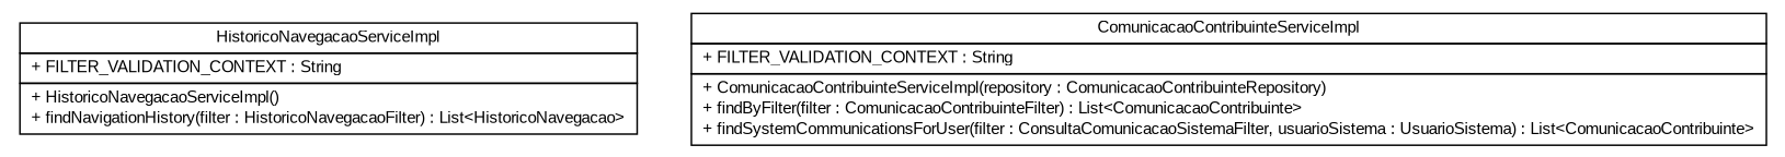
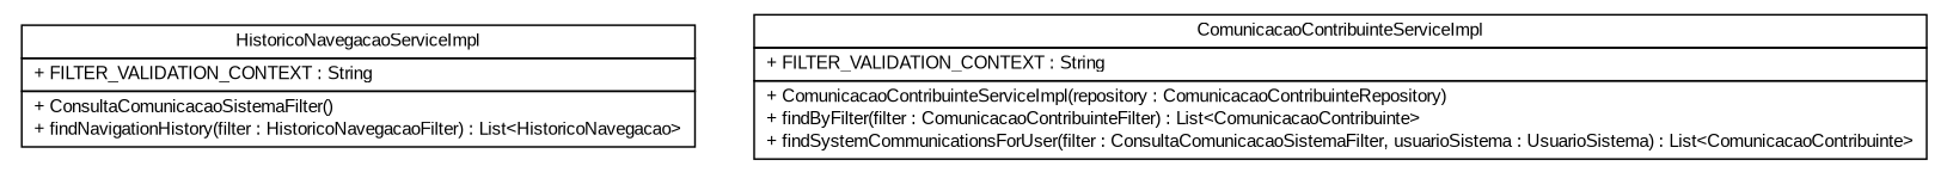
  digraph {
    nodesep=0.25
    ranksep=0.5
    node [fontcolor=black fontname=arial fontsize=10.0 shape=plaintext]
-   n1 [label=<<table title="br.gov.to.sefaz.seg.business.consulta.service.impl.HistoricoNavegacaoServiceImpl" border="0" cellborder="1" cellspacing="0" cellpadding="2" port="p" href="./HistoricoNavegacaoServiceImpl.html"> 		<tr><td><table border="0" cellspacing="0" cellpadding="1"> <tr><td align="center" balign="center"> HistoricoNavegacaoServiceImpl </td></tr> 		</table></td></tr> 		<tr><td><table border="0" cellspacing="0" cellpadding="1"> <tr><td align="left" balign="left"> + FILTER_VALIDATION_CONTEXT : String </td></tr> 		</table></td></tr> 		<tr><td><table border="0" cellspacing="0" cellpadding="1"> <tr><td align="left" balign="left"> + HistoricoNavegacaoServiceImpl() </td></tr> <tr><td align="left" balign="left"> + findNavigationHistory(filter : HistoricoNavegacaoFilter) : List&lt;HistoricoNavegacao&gt; </td></tr> 		</table></td></tr> 		</table>>]
+   n1 [label=<<table title="br.gov.to.sefaz.seg.business.consulta.service.impl.HistoricoNavegacaoServiceImpl" border="0" cellborder="1" cellspacing="0" cellpadding="2" port="p" href="./HistoricoNavegacaoServiceImpl.html"> 		<tr><td><table border="0" cellspacing="0" cellpadding="1"> <tr><td align="center" balign="center"> HistoricoNavegacaoServiceImpl </td></tr> 		</table></td></tr> 		<tr><td><table border="0" cellspacing="0" cellpadding="1"> <tr><td align="left" balign="left"> + FILTER_VALIDATION_CONTEXT : String </td></tr> 		</table></td></tr> 		<tr><td><table border="0" cellspacing="0" cellpadding="1"> <tr><td align="left" balign="left"> + ConsultaComunicacaoSistemaFilter() </td></tr> <tr><td align="left" balign="left"> + findNavigationHistory(filter : HistoricoNavegacaoFilter) : List&lt;HistoricoNavegacao&gt; </td></tr> 		</table></td></tr> 		</table>>]
    n2 [label=<<table title="br.gov.to.sefaz.seg.business.consulta.service.impl.ComunicacaoContribuinteServiceImpl" border="0" cellborder="1" cellspacing="0" cellpadding="2" port="p" href="./ComunicacaoContribuinteServiceImpl.html"> 		<tr><td><table border="0" cellspacing="0" cellpadding="1"> <tr><td align="center" balign="center"> ComunicacaoContribuinteServiceImpl </td></tr> 		</table></td></tr> 		<tr><td><table border="0" cellspacing="0" cellpadding="1"> <tr><td align="left" balign="left"> + FILTER_VALIDATION_CONTEXT : String </td></tr> 		</table></td></tr> 		<tr><td><table border="0" cellspacing="0" cellpadding="1"> <tr><td align="left" balign="left"> + ComunicacaoContribuinteServiceImpl(repository : ComunicacaoContribuinteRepository) </td></tr> <tr><td align="left" balign="left"> + findByFilter(filter : ComunicacaoContribuinteFilter) : List&lt;ComunicacaoContribuinte&gt; </td></tr> <tr><td align="left" balign="left"> + findSystemCommunicationsForUser(filter : ConsultaComunicacaoSistemaFilter, usuarioSistema : UsuarioSistema) : List&lt;ComunicacaoContribuinte&gt; </td></tr> 		</table></td></tr> 		</table>>]
  }
